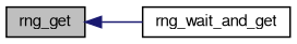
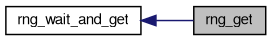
  digraph {
    rankdir=LR
    node [color=black fontname=FreeSans fontsize=10 shape=record style=filled]
    n1 [fillcolor=grey75 fontcolor=black height=0.2 label=rng_get width=0.4]
    n2 [fillcolor=white height=0.2 label=rng_wait_and_get width=0.4]
-   n1 -> n2 [color=midnightblue dir=back fontname=FreeSans fontsize=10 labelfontname=FreeSans labelfontsize=10 style=solid]
+   n2 -> n1 [color=midnightblue dir=back fontname=FreeSans fontsize=10 labelfontname=FreeSans labelfontsize=10 style=solid]
  }
